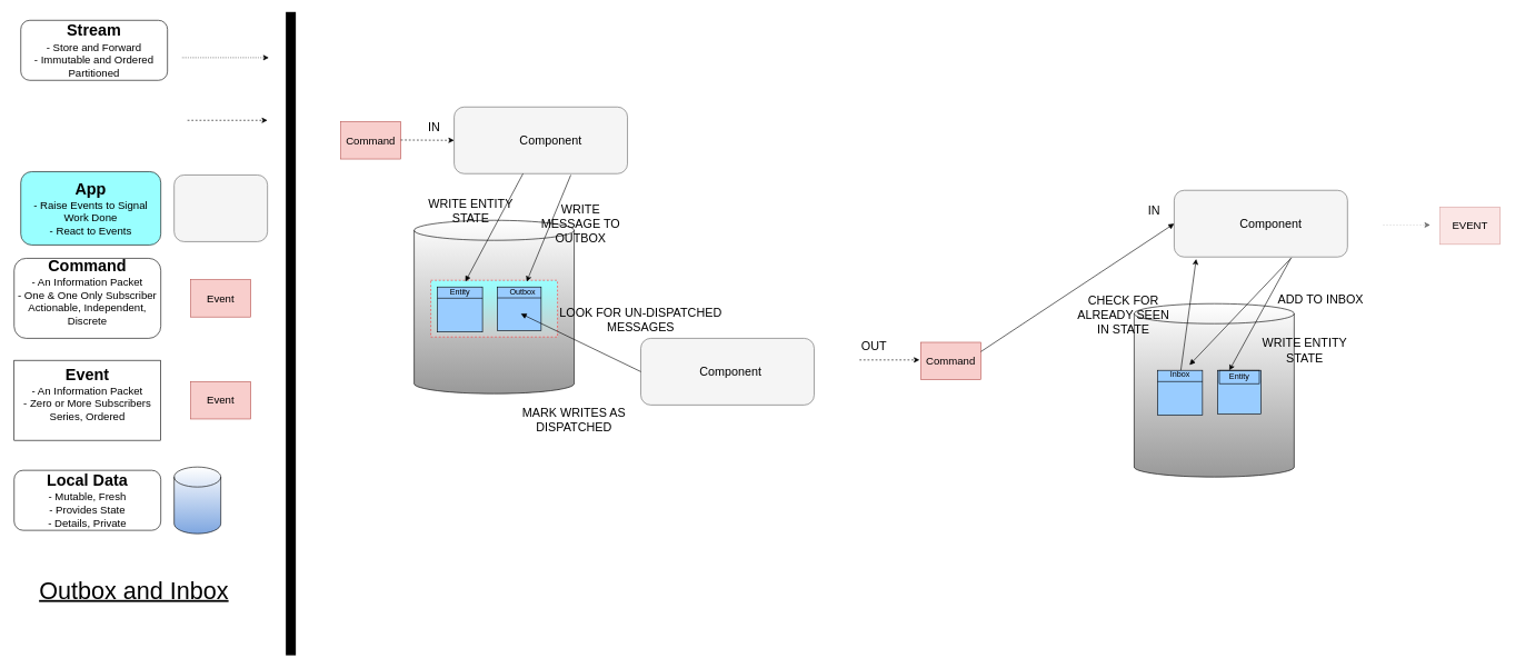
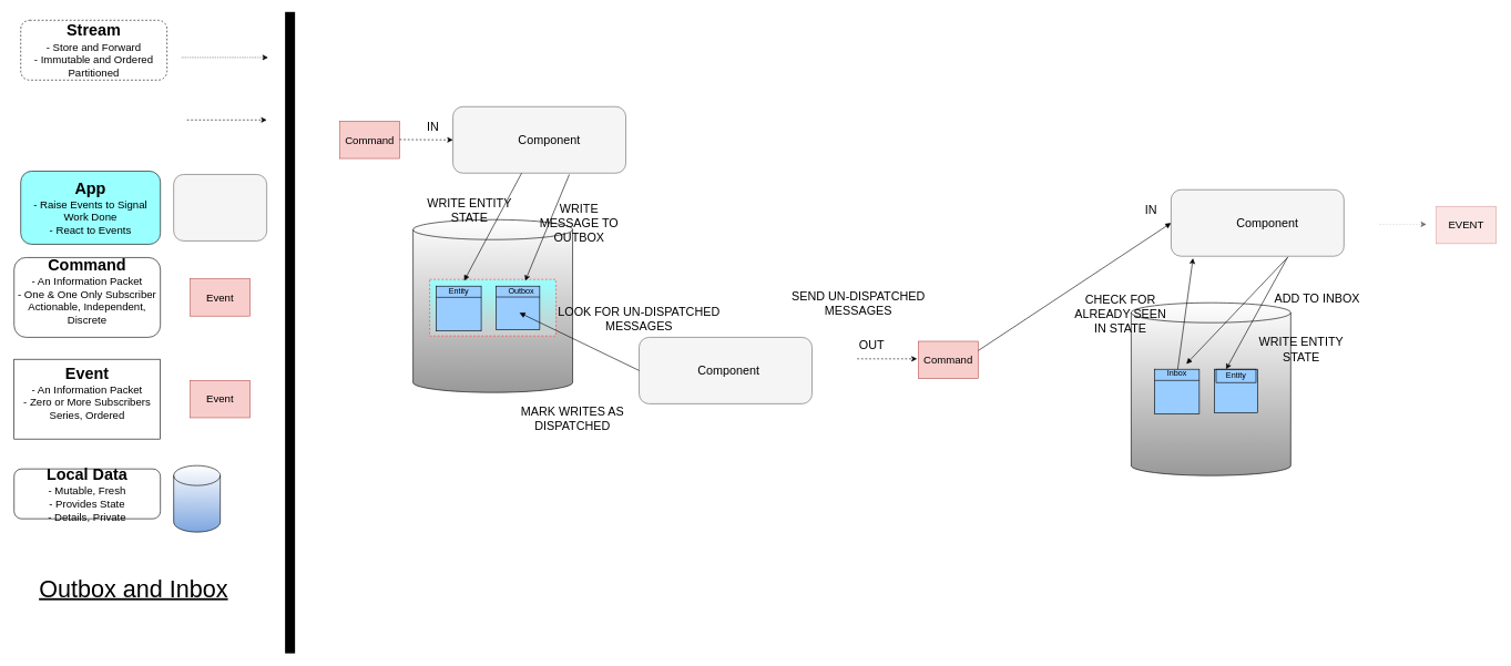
  <mxCell id="0" />
  <mxCell id="1" parent="0" />
  <mxCell id="2" value="" style="shape=cylinder3;whiteSpace=wrap;html=1;boundedLbl=1;backgroundOutline=1;size=15;gradientColor=#999999;" parent="1" vertex="1"><mxGeometry x="620" y="330" width="240" height="260" as="geometry" /></mxCell>
  <mxCell id="3" value="&lt;font style=&quot;font-size: 16px&quot;&gt;Command&lt;/font&gt;" style="rounded=0;whiteSpace=wrap;html=1;fillColor=#f8cecc;strokeColor=#b85450;" parent="1" vertex="1"><mxGeometry x="510" y="182" width="90" height="56" as="geometry" /></mxCell>
  <mxCell id="4" value="" style="rounded=0;whiteSpace=wrap;html=1;strokeColor=#FF3333;dashed=1;fillColor=#99FFFF;gradientColor=#CCCCCC;" parent="1" vertex="1"><mxGeometry x="645" y="420" width="190" height="85" as="geometry" /></mxCell>
  <mxCell id="5" value="&lt;span style=&quot;font-size: 36px;&quot;&gt;&lt;u&gt;Outbox and Inbox&lt;/u&gt;&lt;/span&gt;" style="text;html=1;strokeColor=none;fillColor=none;align=center;verticalAlign=middle;whiteSpace=wrap;rounded=0;" parent="1" vertex="1"><mxGeometry x="30" y="850" width="340" height="70" as="geometry" /></mxCell>
  <mxCell id="6" value="" style="rounded=1;whiteSpace=wrap;html=1;fillColor=#f5f5f5;strokeColor=#666666;fontColor=#333333;" parent="1" vertex="1"><mxGeometry x="680" y="160" width="260" height="100" as="geometry" /></mxCell>
  <mxCell id="7" value="&lt;font style=&quot;font-size: 18px&quot;&gt;Component&lt;/font&gt;" style="text;html=1;strokeColor=none;fillColor=none;align=center;verticalAlign=middle;whiteSpace=wrap;rounded=0;" parent="1" vertex="1"><mxGeometry x="770" y="185" width="110" height="50" as="geometry" /></mxCell>
  <mxCell id="8" value="" style="endArrow=classic;html=1;dashed=1;" parent="1" edge="1"><mxGeometry width="50" height="50" relative="1" as="geometry"><mxPoint x="600" y="209.5" as="sourcePoint" /><mxPoint x="680" y="210" as="targetPoint" /></mxGeometry></mxCell>
  <mxCell id="9" value="&lt;font style=&quot;font-size: 18px&quot;&gt;IN&lt;/font&gt;" style="text;html=1;strokeColor=none;fillColor=none;align=center;verticalAlign=middle;whiteSpace=wrap;rounded=0;" parent="1" vertex="1"><mxGeometry x="620" y="181" width="60" height="20" as="geometry" /></mxCell>
  <mxCell id="10" value="" style="endArrow=none;html=1;rounded=0;endFill=0;startArrow=block;startFill=1;" parent="1" source="30" target="6" edge="1"><mxGeometry width="50" height="50" relative="1" as="geometry"><mxPoint x="460" y="110" as="sourcePoint" /><mxPoint x="510" y="60" as="targetPoint" /></mxGeometry></mxCell>
  <mxCell id="11" value="" style="endArrow=classic;html=1;dashed=1;" parent="1" edge="1"><mxGeometry width="50" height="50" relative="1" as="geometry"><mxPoint x="1288" y="539.41" as="sourcePoint" /><mxPoint x="1378" y="539.41" as="targetPoint" /></mxGeometry></mxCell>
  <mxCell id="12" value="&lt;font style=&quot;font-size: 18px&quot;&gt;OUT&lt;/font&gt;" style="text;html=1;strokeColor=none;fillColor=none;align=center;verticalAlign=middle;whiteSpace=wrap;rounded=0;" parent="1" vertex="1"><mxGeometry x="1280" y="510" width="60" height="20" as="geometry" /></mxCell>
  <mxCell id="13" value="&lt;font style=&quot;font-size: 16px&quot;&gt;Command&lt;/font&gt;" style="rounded=0;whiteSpace=wrap;html=1;fillColor=#f8cecc;strokeColor=#b85450;" parent="1" vertex="1"><mxGeometry x="1380" y="513" width="90" height="56" as="geometry" /></mxCell>
  <mxCell id="14" value="&lt;font style=&quot;font-size: 18px&quot;&gt;WRITE ENTITY STATE&lt;/font&gt;" style="text;html=1;strokeColor=none;fillColor=none;align=center;verticalAlign=middle;whiteSpace=wrap;rounded=0;" parent="1" vertex="1"><mxGeometry x="640" y="302" width="130" height="28" as="geometry" /></mxCell>
  <mxCell id="15" value="" style="rounded=0;whiteSpace=wrap;html=1;strokeColor=#000000;strokeWidth=5;fillColor=#000000;fontSize=14;" parent="1" vertex="1"><mxGeometry x="430" y="20" width="10" height="960" as="geometry" /></mxCell>
- <mxCell id="16" value="&lt;font style=&quot;&quot;&gt;&lt;font style=&quot;font-size: 24px;&quot;&gt;&lt;b&gt;Stream&lt;/b&gt;&lt;/font&gt;&lt;br&gt;&lt;span style=&quot;font-size: 16px;&quot;&gt;- Store and Forward&lt;/span&gt;&lt;br&gt;&lt;span style=&quot;font-size: 16px;&quot;&gt;- Immutable and Ordered&lt;br&gt;Partitioned&lt;br&gt;&lt;/span&gt;&lt;/font&gt;" style="rounded=1;whiteSpace=wrap;html=1;" parent="1" vertex="1"><mxGeometry x="30" y="30" width="220" height="90" as="geometry" /></mxCell>
+ <mxCell id="16" value="&lt;font style=&quot;&quot;&gt;&lt;font style=&quot;font-size: 24px;&quot;&gt;&lt;b&gt;Stream&lt;/b&gt;&lt;/font&gt;&lt;br&gt;&lt;span style=&quot;font-size: 16px;&quot;&gt;- Store and Forward&lt;/span&gt;&lt;br&gt;&lt;span style=&quot;font-size: 16px;&quot;&gt;- Immutable and Ordered&lt;br&gt;Partitioned&lt;br&gt;&lt;/span&gt;&lt;/font&gt;" style="rounded=1;whiteSpace=wrap;html=1;dashed=1;" parent="1" vertex="1"><mxGeometry x="30" y="30" width="220" height="90" as="geometry" /></mxCell>
  <mxCell id="17" value="" style="endArrow=classic;html=1;dashed=1;dashPattern=1 2;" parent="1" edge="1"><mxGeometry width="50" height="50" relative="1" as="geometry"><mxPoint x="272" y="86" as="sourcePoint" /><mxPoint x="402" y="86" as="targetPoint" /></mxGeometry></mxCell>
  <mxCell id="18" value="&lt;font style=&quot;&quot;&gt;&lt;span style=&quot;font-size: 24px;&quot;&gt;&lt;b&gt;App&lt;br&gt;&lt;/b&gt;&lt;/span&gt;&lt;span style=&quot;font-size: 16px;&quot;&gt;- &lt;/span&gt;&lt;span style=&quot;font-size: 16px;&quot;&gt;Raise Events to Signal Work Done&lt;br&gt;- React to Events&lt;br&gt;&lt;/span&gt;&lt;/font&gt;" style="rounded=1;whiteSpace=wrap;html=1;fillColor=#99ffff;" parent="1" vertex="1"><mxGeometry x="30" y="257" width="210" height="110" as="geometry" /></mxCell>
  <mxCell id="19" value="" style="rounded=1;whiteSpace=wrap;html=1;fillColor=#f5f5f5;strokeColor=#666666;fontColor=#333333;" parent="1" vertex="1"><mxGeometry x="260" y="262" width="140" height="100" as="geometry" /></mxCell>
  <mxCell id="20" value="&lt;font style=&quot;font-size: 16px&quot;&gt;Event&lt;/font&gt;" style="rounded=0;whiteSpace=wrap;html=1;fillColor=#f8cecc;strokeColor=#b85450;" parent="1" vertex="1"><mxGeometry x="285" y="419" width="90" height="56" as="geometry" /></mxCell>
  <mxCell id="21" value="&lt;font style=&quot;&quot;&gt;&lt;span style=&quot;font-size: 24px;&quot;&gt;&lt;b&gt;Command&lt;br&gt;&lt;/b&gt;&lt;/span&gt;&lt;span style=&quot;font-size: 16px;&quot;&gt;- An Information Packet&lt;br&gt;&lt;/span&gt;&lt;span style=&quot;font-size: 16px;&quot;&gt;- One &amp;amp; One Only Subscriber&lt;br&gt;Actionable, Independent, Discrete&lt;br&gt;&lt;br&gt;&lt;/span&gt;&lt;/font&gt;" style="rounded=1;whiteSpace=wrap;html=1;" parent="1" vertex="1"><mxGeometry x="20" y="387" width="220" height="120" as="geometry" /></mxCell>
  <mxCell id="22" value="" style="shape=cylinder3;whiteSpace=wrap;html=1;boundedLbl=1;backgroundOutline=1;size=15;gradientColor=#7EA6E0;" parent="1" vertex="1"><mxGeometry x="260" y="700" width="70" height="100" as="geometry" /></mxCell>
- <mxCell id="23" value="&lt;font style=&quot;&quot;&gt;&lt;font style=&quot;font-size: 24px;&quot;&gt;&lt;b&gt;Local Data&lt;/b&gt;&lt;/font&gt;&lt;br&gt;&lt;span style=&quot;font-size: 16px;&quot;&gt;- Mutable, Fresh&lt;br&gt;&lt;/span&gt;&lt;span style=&quot;font-size: 16px;&quot;&gt;- Provides State&lt;br&gt;- Details, Private&lt;br&gt;&lt;/span&gt;&lt;/font&gt;" style="rounded=1;whiteSpace=wrap;html=1;" parent="1" vertex="1"><mxGeometry x="20" y="705" width="220" height="90" as="geometry" /></mxCell>
+ <mxCell id="23" value="&lt;font style=&quot;&quot;&gt;&lt;font style=&quot;font-size: 24px;&quot;&gt;&lt;b&gt;Local Data&lt;/b&gt;&lt;/font&gt;&lt;br&gt;&lt;span style=&quot;font-size: 16px;&quot;&gt;- Mutable, Fresh&lt;br&gt;&lt;/span&gt;&lt;span style=&quot;font-size: 16px;&quot;&gt;- Provides State&lt;br&gt;- Details, Private&lt;br&gt;&lt;/span&gt;&lt;/font&gt;" style="rounded=1;whiteSpace=wrap;html=1;" parent="1" vertex="1"><mxGeometry x="20" y="705" width="220" height="75" as="geometry" /></mxCell>
  <mxCell id="24" value="&lt;font style=&quot;font-size: 16px&quot;&gt;Event&lt;/font&gt;" style="rounded=0;whiteSpace=wrap;html=1;fillColor=#f8cecc;strokeColor=#b85450;" parent="1" vertex="1"><mxGeometry x="285" y="572" width="90" height="56" as="geometry" /></mxCell>
  <mxCell id="25" value="&lt;font style=&quot;&quot;&gt;&lt;span style=&quot;font-size: 24px;&quot;&gt;&lt;b&gt;Event&lt;br&gt;&lt;/b&gt;&lt;/span&gt;&lt;span style=&quot;font-size: 16px;&quot;&gt;- An Information Packet&lt;br&gt;&lt;/span&gt;&lt;span style=&quot;font-size: 16px;&quot;&gt;- Zero or More Subscribers&lt;br&gt;Series, Ordered&lt;br&gt;&lt;br&gt;&lt;/span&gt;&lt;/font&gt;" style="whiteSpace=wrap;html=1;rounded=0;" parent="1" vertex="1"><mxGeometry x="20" y="540" width="220" height="120" as="geometry" /></mxCell>
  <mxCell id="26" value="" style="endArrow=classic;html=1;dashed=1;" parent="1" edge="1"><mxGeometry width="50" height="50" relative="1" as="geometry"><mxPoint x="280" y="180" as="sourcePoint" /><mxPoint x="400" y="180" as="targetPoint" /></mxGeometry></mxCell>
  <mxCell id="27" value="&lt;font style=&quot;font-size: 18px&quot;&gt;WRITE MESSAGE TO OUTBOX&lt;br&gt;&lt;br&gt;&lt;/font&gt;" style="text;html=1;strokeColor=none;fillColor=none;align=center;verticalAlign=middle;whiteSpace=wrap;rounded=0;" parent="1" vertex="1"><mxGeometry x="800" y="307" width="140" height="80" as="geometry" /></mxCell>
  <mxCell id="28" value="" style="whiteSpace=wrap;html=1;aspect=fixed;fillColor=#99CCFF;" parent="1" vertex="1"><mxGeometry x="655" y="430" width="67.5" height="67.5" as="geometry" /></mxCell>
  <mxCell id="29" value="" style="endArrow=none;html=1;rounded=0;exitX=0;exitY=0.25;exitDx=0;exitDy=0;entryX=1;entryY=0.25;entryDx=0;entryDy=0;" parent="1" source="28" target="28" edge="1"><mxGeometry width="50" height="50" relative="1" as="geometry"><mxPoint x="972.5" y="623" as="sourcePoint" /><mxPoint x="1022.5" y="573" as="targetPoint" /></mxGeometry></mxCell>
  <mxCell id="30" value="&lt;font style=&quot;font-size: 12px;&quot;&gt;Entity&lt;/font&gt;" style="text;html=1;strokeColor=none;fillColor=none;align=center;verticalAlign=middle;whiteSpace=wrap;rounded=0;" parent="1" vertex="1"><mxGeometry x="658.75" y="422" width="60" height="30" as="geometry" /></mxCell>
  <mxCell id="31" value="" style="whiteSpace=wrap;html=1;aspect=fixed;fillColor=#99CCFF;" parent="1" vertex="1"><mxGeometry x="745" y="430" width="65.5" height="65.5" as="geometry" /></mxCell>
  <mxCell id="32" value="" style="endArrow=none;html=1;rounded=0;exitX=0;exitY=0.25;exitDx=0;exitDy=0;entryX=1;entryY=0.25;entryDx=0;entryDy=0;" parent="1" source="31" target="31" edge="1"><mxGeometry width="50" height="50" relative="1" as="geometry"><mxPoint x="1057.5" y="623" as="sourcePoint" /><mxPoint x="1107.5" y="573" as="targetPoint" /></mxGeometry></mxCell>
  <mxCell id="33" value="&lt;font style=&quot;font-size: 12px;&quot;&gt;Outbox&lt;/font&gt;" style="text;html=1;strokeColor=none;fillColor=none;align=center;verticalAlign=middle;whiteSpace=wrap;rounded=0;" parent="1" vertex="1"><mxGeometry x="752.5" y="422" width="60" height="30" as="geometry" /></mxCell>
  <mxCell id="34" value="" style="rounded=1;whiteSpace=wrap;html=1;fillColor=#f5f5f5;strokeColor=#666666;fontColor=#333333;" parent="1" vertex="1"><mxGeometry x="960" y="507" width="260" height="100" as="geometry" /></mxCell>
  <mxCell id="35" value="&lt;font style=&quot;font-size: 18px&quot;&gt;Component&lt;/font&gt;" style="text;html=1;strokeColor=none;fillColor=none;align=center;verticalAlign=middle;whiteSpace=wrap;rounded=0;" parent="1" vertex="1"><mxGeometry x="1040" y="532" width="110" height="50" as="geometry" /></mxCell>
  <mxCell id="36" value="" style="endArrow=none;html=1;rounded=0;endFill=0;startArrow=block;startFill=1;entryX=0;entryY=0.5;entryDx=0;entryDy=0;" parent="1" target="34" edge="1"><mxGeometry width="50" height="50" relative="1" as="geometry"><mxPoint x="780" y="470" as="sourcePoint" /><mxPoint x="793.293" y="270" as="targetPoint" /></mxGeometry></mxCell>
  <mxCell id="37" value="" style="endArrow=classic;html=1;rounded=0;fontSize=12;exitX=0.673;exitY=1.02;exitDx=0;exitDy=0;exitPerimeter=0;" parent="1" source="6" target="33" edge="1"><mxGeometry width="50" height="50" relative="1" as="geometry"><mxPoint x="800" y="490" as="sourcePoint" /><mxPoint x="850" y="440" as="targetPoint" /></mxGeometry></mxCell>
  <mxCell id="38" value="&lt;font style=&quot;font-size: 18px&quot;&gt;LOOK FOR UN-DISPATCHED MESSAGES&lt;br&gt;&lt;/font&gt;" style="text;html=1;strokeColor=none;fillColor=none;align=center;verticalAlign=middle;whiteSpace=wrap;rounded=0;" parent="1" vertex="1"><mxGeometry x="830" y="440" width="260" height="80" as="geometry" /></mxCell>
+ <mxCell id="39" value="&lt;font style=&quot;font-size: 18px&quot;&gt;SEND UN-DISPATCHED MESSAGES&lt;br&gt;&lt;/font&gt;" style="text;html=1;strokeColor=none;fillColor=none;align=center;verticalAlign=middle;whiteSpace=wrap;rounded=0;" parent="1" vertex="1"><mxGeometry x="1160" y="415.5" width="260" height="80" as="geometry" /></mxCell>
  <mxCell id="40" value="" style="endArrow=none;html=1;rounded=0;endFill=0;startArrow=block;startFill=1;entryX=1;entryY=0.25;entryDx=0;entryDy=0;exitX=0;exitY=0.5;exitDx=0;exitDy=0;" parent="1" source="43" target="13" edge="1"><mxGeometry width="50" height="50" relative="1" as="geometry"><mxPoint x="1120" y="610" as="sourcePoint" /><mxPoint x="1570" y="560.934" as="targetPoint" /></mxGeometry></mxCell>
  <mxCell id="41" value="&lt;font style=&quot;font-size: 18px&quot;&gt;MARK WRITES AS DISPATCHED&lt;br&gt;&lt;/font&gt;" style="text;html=1;strokeColor=none;fillColor=none;align=center;verticalAlign=middle;whiteSpace=wrap;rounded=0;" parent="1" vertex="1"><mxGeometry x="730" y="590" width="260" height="80" as="geometry" /></mxCell>
  <mxCell id="42" value="" style="shape=cylinder3;whiteSpace=wrap;html=1;boundedLbl=1;backgroundOutline=1;size=15;gradientColor=#999999;" vertex="1" parent="1"><mxGeometry x="1700" y="455" width="240" height="260" as="geometry" /></mxCell>
  <mxCell id="43" value="" style="rounded=1;whiteSpace=wrap;html=1;fillColor=#f5f5f5;strokeColor=#666666;fontColor=#333333;" vertex="1" parent="1"><mxGeometry x="1760" y="285" width="260" height="100" as="geometry" /></mxCell>
  <mxCell id="44" value="&lt;font style=&quot;font-size: 18px&quot;&gt;Component&lt;/font&gt;" style="text;html=1;strokeColor=none;fillColor=none;align=center;verticalAlign=middle;whiteSpace=wrap;rounded=0;" vertex="1" parent="1"><mxGeometry x="1850" y="310" width="110" height="50" as="geometry" /></mxCell>
  <mxCell id="45" value="&lt;font style=&quot;font-size: 18px&quot;&gt;IN&lt;/font&gt;" style="text;html=1;strokeColor=none;fillColor=none;align=center;verticalAlign=middle;whiteSpace=wrap;rounded=0;" vertex="1" parent="1"><mxGeometry x="1700" y="306" width="60" height="20" as="geometry" /></mxCell>
  <mxCell id="46" value="" style="endArrow=none;html=1;rounded=0;endFill=0;startArrow=block;startFill=1;entryX=0.677;entryY=1.01;entryDx=0;entryDy=0;entryPerimeter=0;" edge="1" parent="1" source="52" target="43"><mxGeometry width="50" height="50" relative="1" as="geometry"><mxPoint x="1540" y="235" as="sourcePoint" /><mxPoint x="1590" y="185" as="targetPoint" /></mxGeometry></mxCell>
  <mxCell id="47" value="&lt;font style=&quot;font-size: 18px&quot;&gt;WRITE ENTITY STATE&lt;/font&gt;" style="text;html=1;strokeColor=none;fillColor=none;align=center;verticalAlign=middle;whiteSpace=wrap;rounded=0;" vertex="1" parent="1"><mxGeometry x="1890.5" y="512" width="130" height="28" as="geometry" /></mxCell>
  <mxCell id="48" value="&lt;font style=&quot;font-size: 18px&quot;&gt;ADD TO INBOX&lt;br&gt;&lt;/font&gt;" style="text;html=1;strokeColor=none;fillColor=none;align=center;verticalAlign=middle;whiteSpace=wrap;rounded=0;" vertex="1" parent="1"><mxGeometry x="1910" y="409" width="140" height="80" as="geometry" /></mxCell>
  <mxCell id="49" value="" style="whiteSpace=wrap;html=1;aspect=fixed;fillColor=#99CCFF;" vertex="1" parent="1"><mxGeometry x="1735" y="555" width="67.5" height="67.5" as="geometry" /></mxCell>
  <mxCell id="50" value="" style="endArrow=none;html=1;rounded=0;exitX=0;exitY=0.25;exitDx=0;exitDy=0;entryX=1;entryY=0.25;entryDx=0;entryDy=0;" edge="1" parent="1" source="49" target="49"><mxGeometry width="50" height="50" relative="1" as="geometry"><mxPoint x="2052.5" y="748" as="sourcePoint" /><mxPoint x="2102.5" y="698" as="targetPoint" /></mxGeometry></mxCell>
  <mxCell id="51" value="" style="endArrow=none;html=1;rounded=0;exitX=0;exitY=0.25;exitDx=0;exitDy=0;entryX=1;entryY=0.25;entryDx=0;entryDy=0;" edge="1" parent="1" source="55" target="55"><mxGeometry width="50" height="50" relative="1" as="geometry"><mxPoint x="2137.5" y="748" as="sourcePoint" /><mxPoint x="2187.5" y="698" as="targetPoint" /></mxGeometry></mxCell>
  <mxCell id="52" value="&lt;font style=&quot;font-size: 12px;&quot;&gt;Inbox&lt;/font&gt;" style="text;html=1;strokeColor=none;fillColor=none;align=center;verticalAlign=middle;whiteSpace=wrap;rounded=0;" vertex="1" parent="1"><mxGeometry x="1738.75" y="547" width="60" height="30" as="geometry" /></mxCell>
  <mxCell id="53" value="" style="endArrow=classic;html=1;rounded=0;fontSize=12;exitX=0.673;exitY=1.02;exitDx=0;exitDy=0;exitPerimeter=0;entryX=0.25;entryY=0;entryDx=0;entryDy=0;" edge="1" parent="1" source="43" target="57"><mxGeometry width="50" height="50" relative="1" as="geometry"><mxPoint x="1880" y="615" as="sourcePoint" /><mxPoint x="1930" y="565" as="targetPoint" /></mxGeometry></mxCell>
  <mxCell id="54" value="&lt;font style=&quot;font-size: 16px&quot;&gt;EVENT&lt;/font&gt;" style="rounded=0;whiteSpace=wrap;html=1;fillColor=#f8cecc;strokeColor=#b85450;opacity=50;" vertex="1" parent="1"><mxGeometry x="2159" y="310" width="90" height="56" as="geometry" /></mxCell>
  <mxCell id="55" value="" style="whiteSpace=wrap;html=1;aspect=fixed;fillColor=#99CCFF;" vertex="1" parent="1"><mxGeometry x="1825" y="555" width="65.5" height="65.5" as="geometry" /></mxCell>
  <mxCell id="56" value="" style="endArrow=classic;html=1;dashed=1;dashPattern=1 4;opacity=50;" edge="1" parent="1"><mxGeometry width="50" height="50" relative="1" as="geometry"><mxPoint x="2074" y="337" as="sourcePoint" /><mxPoint x="2144" y="337" as="targetPoint" /></mxGeometry></mxCell>
  <mxCell id="57" value="&lt;font style=&quot;font-size: 12px;&quot;&gt;Entity&lt;/font&gt;" style="text;html=1;strokeColor=default;fillColor=none;align=center;verticalAlign=middle;whiteSpace=wrap;rounded=0;" vertex="1" parent="1"><mxGeometry x="1827.75" y="555" width="60" height="20" as="geometry" /></mxCell>
  <mxCell id="58" value="" style="endArrow=classic;html=1;rounded=0;endFill=1;startArrow=none;startFill=0;entryX=0.127;entryY=1.03;entryDx=0;entryDy=0;entryPerimeter=0;" edge="1" parent="1" target="43"><mxGeometry width="50" height="50" relative="1" as="geometry"><mxPoint x="1770" y="555" as="sourcePoint" /><mxPoint x="1946.02" y="396" as="targetPoint" /></mxGeometry></mxCell>
  <mxCell id="59" value="&lt;font style=&quot;font-size: 18px&quot;&gt;CHECK FOR ALREADY SEEN IN STATE&lt;br&gt;&lt;/font&gt;" style="text;html=1;strokeColor=none;fillColor=none;align=center;verticalAlign=middle;whiteSpace=wrap;rounded=0;" vertex="1" parent="1"><mxGeometry x="1614" y="433" width="140" height="80" as="geometry" /></mxCell>
